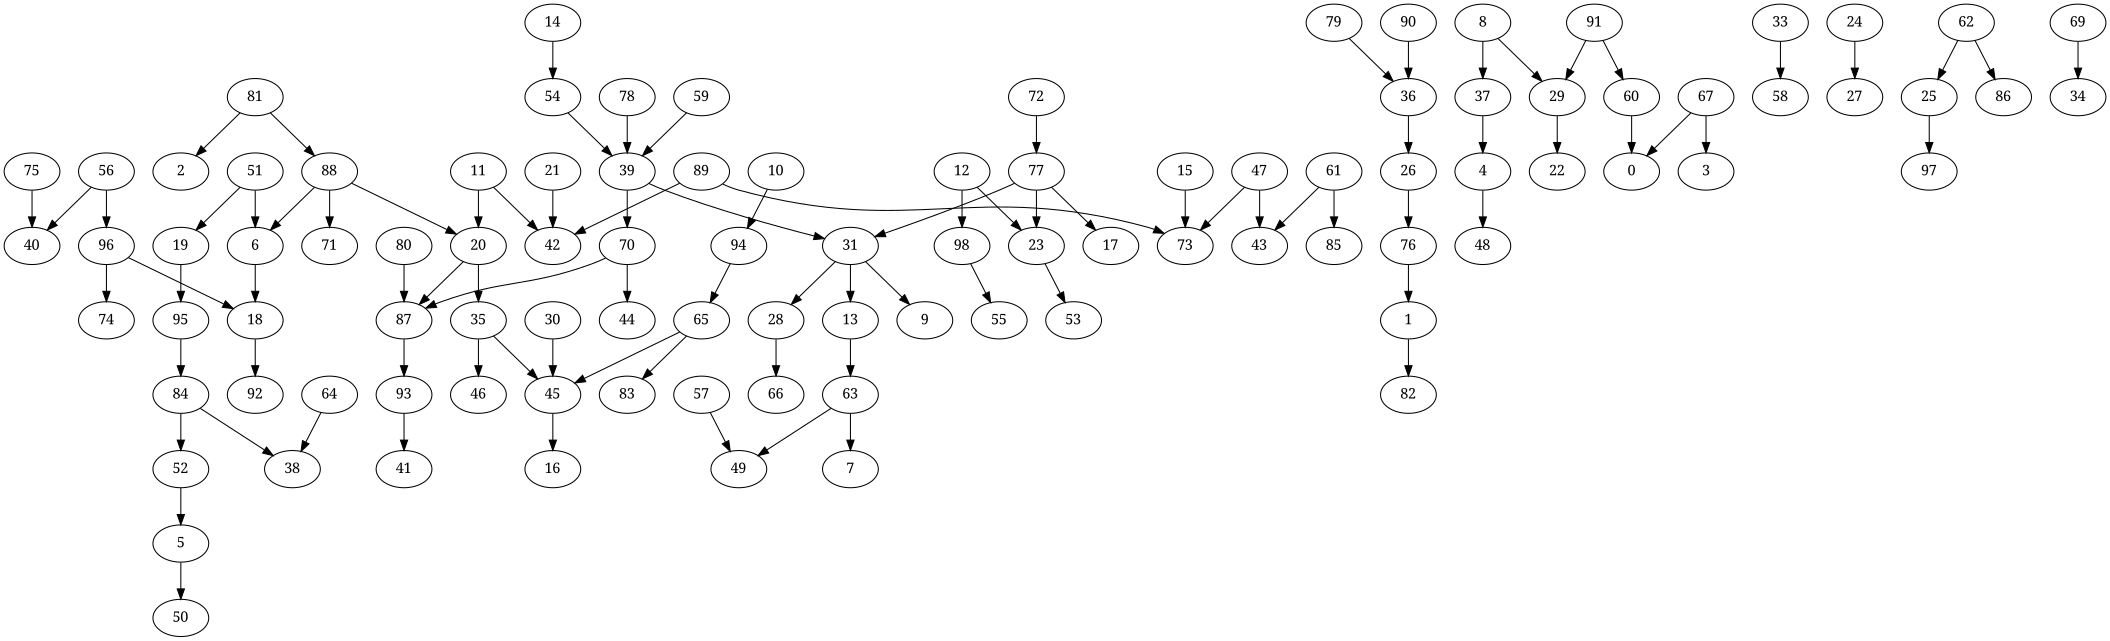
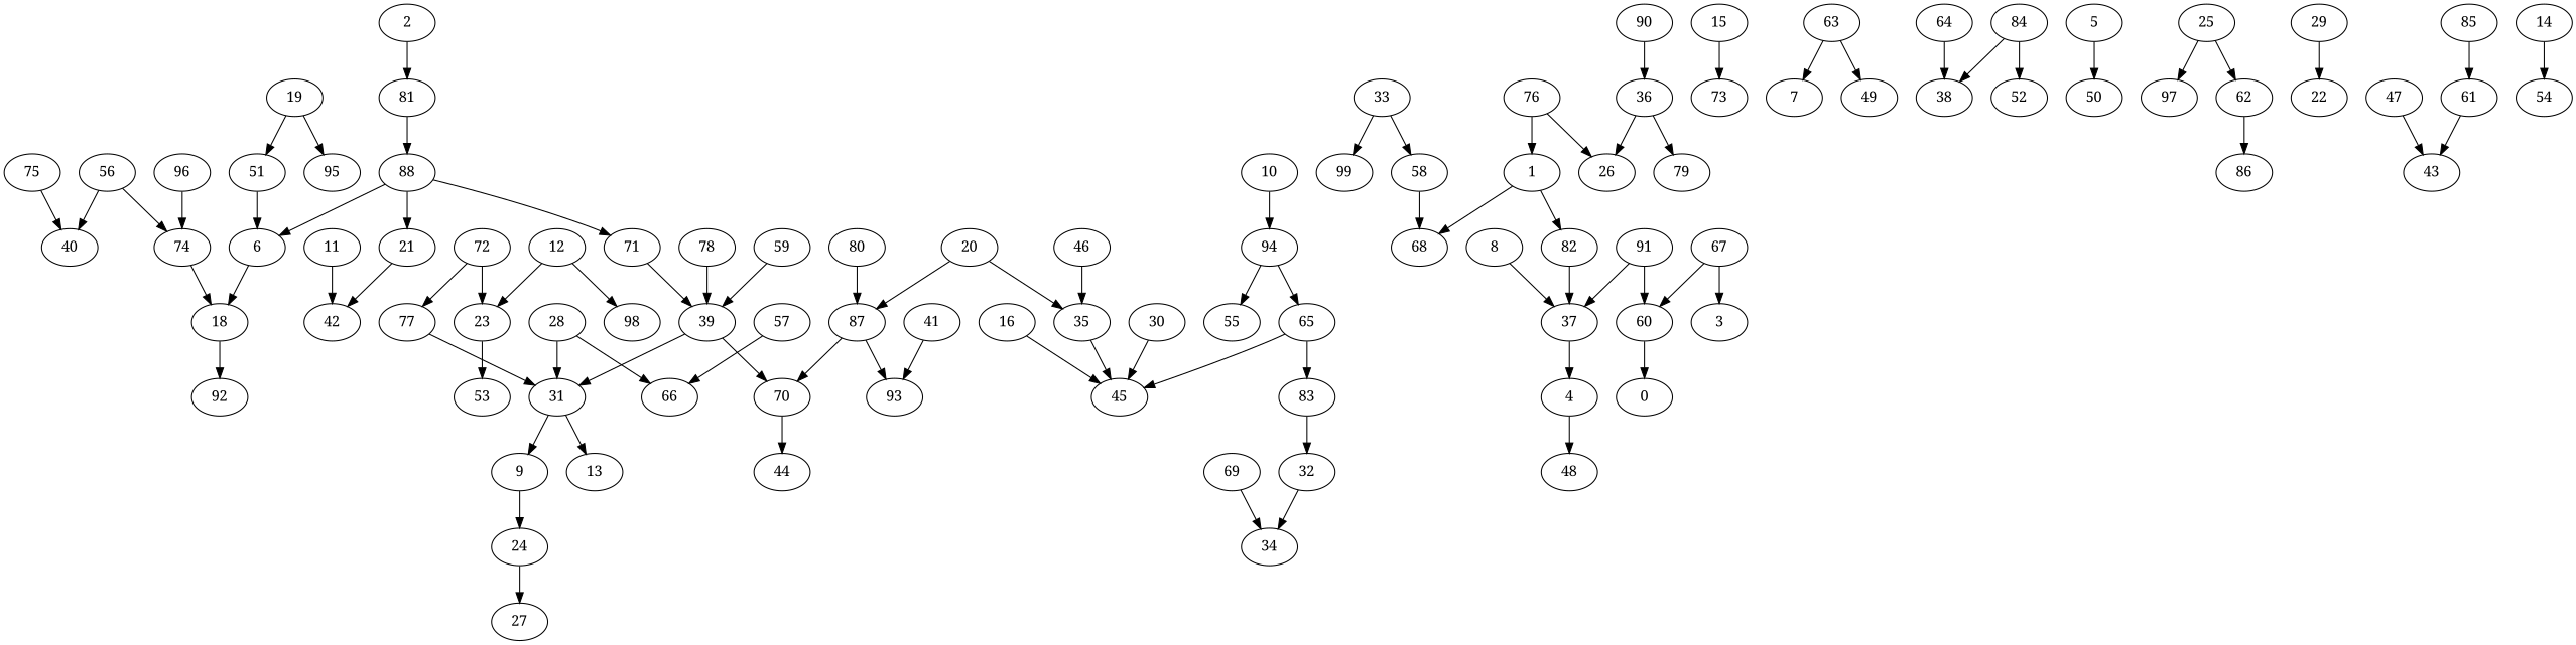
  digraph {
    fontname="Noto Serif"
    node [fontname="Noto Serif"]
    edge [fontname="Noto Serif"]
    75
    40
    82
    37
    4
    48
    57
    66
    58
+   68
    72
    23
    77
    53
    31
-   17
    88
    21
    6
    71
    42
    18
    94
    65
    55
    45
    83
    16
-   89
+   32
    73
    76
    1
    28
    13
    9
    63
    24
    56
    74
    12
    98
    33
+   99
    96
    92
    60
    0
    87
    70
    93
    44
    35
    41
    64
    38
    84
    52
    5
    50
    91
    67
    3
    10
    11
    20
    15
    39
    80
    25
    97
    8
    29
    47
    43
    95
    51
    81
    2
    14
    54
    19
    22
    7
    49
    79
    36
    26
    61
    30
    27
    34
    78
    69
    90
    59
    62
    86
    85
    46
    75 -> 40
+   82 -> 37
    37 -> 4
    4 -> 48
-   57 -> 49
-   77 -> 23
+   57 -> 66
+   58 -> 68
+   72 -> 23
    72 -> 77
    23 -> 53
    77 -> 31
-   77 -> 17
-   31 -> 28
+   28 -> 31
    31 -> 13
    31 -> 9
-   88 -> 20
+   88 -> 21
    88 -> 6
    88 -> 71
    21 -> 42
    6 -> 18
    18 -> 92
    94 -> 65
-   98 -> 55
+   94 -> 55
    65 -> 45
    65 -> 83
-   45 -> 16
-   89 -> 42
-   89 -> 73
+   16 -> 45
+   83 -> 32
+   32 -> 34
    76 -> 1
    1 -> 82
+   1 -> 68
    28 -> 66
-   13 -> 63
+   9 -> 24
    63 -> 7
    63 -> 49
    24 -> 27
    56 -> 40
-   56 -> 96
+   56 -> 74
    12 -> 23
    12 -> 98
    33 -> 58
-   96 -> 18
+   33 -> 99
+   74 -> 18
    96 -> 74
    60 -> 0
-   70 -> 87
+   87 -> 70
    87 -> 93
    70 -> 44
-   93 -> 41
+   41 -> 93
    35 -> 45
    64 -> 38
    84 -> 38
    84 -> 52
-   52 -> 5
    5 -> 50
-   91 -> 29
+   91 -> 37
    91 -> 60
-   67 -> 0
+   67 -> 60
    67 -> 3
    10 -> 94
    11 -> 42
-   11 -> 20
    20 -> 87
    20 -> 35
    15 -> 73
    39 -> 31
    39 -> 70
    80 -> 87
    25 -> 97
    8 -> 37
-   8 -> 29
    29 -> 22
-   47 -> 73
    47 -> 43
-   95 -> 84
    51 -> 6
    81 -> 88
-   81 -> 2
+   2 -> 81
    14 -> 54
-   54 -> 39
+   71 -> 39
    19 -> 95
-   51 -> 19
-   79 -> 36
+   19 -> 51
+   36 -> 79
    36 -> 26
-   26 -> 76
+   76 -> 26
    61 -> 43
    30 -> 45
    78 -> 39
    69 -> 34
    90 -> 36
    59 -> 39
-   62 -> 25
+   25 -> 62
    62 -> 86
-   61 -> 85
-   35 -> 46
+   85 -> 61
+   46 -> 35
  }
